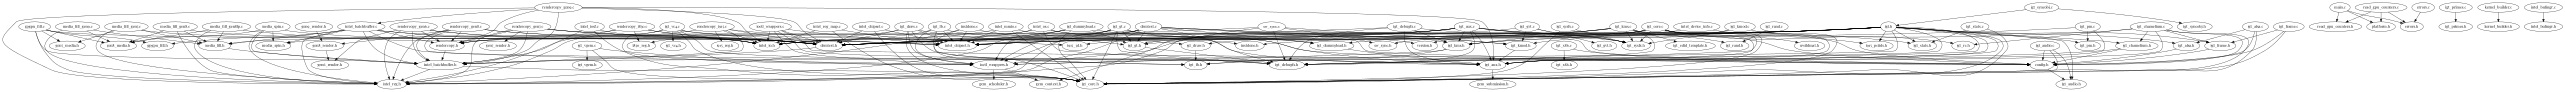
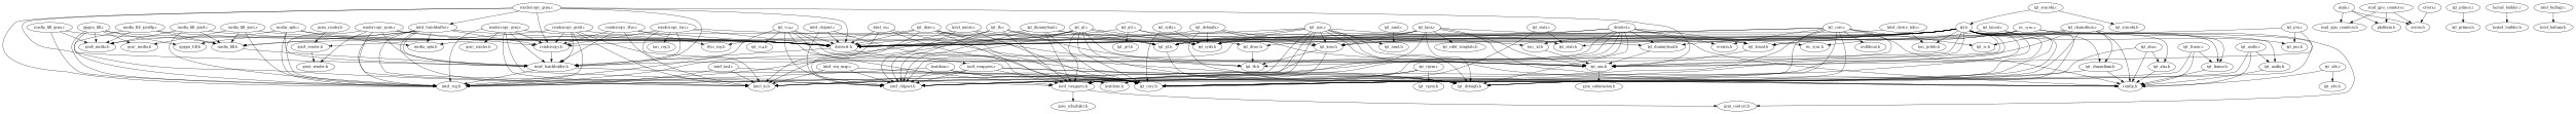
  digraph {
    clusterrank=local
    fontname="Playfair Display"
    fontsize=16
    node [fontname="Playfair Display"]
    edge [fontname="Playfair Display"]
    "igt_draw.c"
    "drmtest.h"
    "intel_chipset.h"
    "ioctl_wrappers.h"
    "igt_core.h"
    "i830_reg.h"
    "igt_fb.h"
    "igt_draw.h"
    "intel_batchbuffer.h"
    "gem_scheduler.h"
    "gem_context.h"
    "intel_reg.h"
    "ioctl_wrappers.c"
    "igt_debugfs.h"
    "intel_io.h"
    "config.h"
    "rendercopy_gen8.c"
    "igt_aux.h"
    "rendercopy.h"
    "gen8_render.h"
    "gem_submission.h"
    "gen6_render.h"
    "drmtest.c"
    "igt_gt.h"
    "igt_kmod.h"
    "igt_dummyload.h"
    "version.h"
    "igt_core.c"
    "igt_sysfs.h"
    "uwildmat.h"
    "igt_rc.h"
    "igt.h"
    "igt_kms.h"
    "igt_pm.h"
    "igt_frame.h"
    "media_spin.h"
    "media_fill.h"
    "igt_chamelium.h"
    "igt_stats.h"
    "instdone.h"
    "i915_3d.h"
    "igt_alsa.h"
    "i915_pciids.h"
    "igt_audio.h"
    "igt_vc4.c"
    "igt_vc4.h"
    "sw_sync.c"
    "sw_sync.h"
    "igt_dummyload.c"
    "intel_mmio.c"
    "intel_batchbuffer.c"
    "gpgpu_fill.h"
    "rendercopy_gen7.c"
    "gen7_render.h"
    "igt_fb.c"
    "intel_os.c"
    "igt_rand.c"
    "igt_rand.h"
    "igt_frame.c"
    "igt_debugfs.c"
    "read_gpu_counters.c"
    "platform.h"
    "errors.h"
    "read_gpu_counters.h"
    "rendercopy_gen9.c"
    "gen9_render.h"
    "rendercopy_gen6.c"
    "igt_gt.c"
    "igt_aux.c"
    "igt_pm.c"
    "media_fill_gen8.c"
    "gen8_media.h"
    "igt_kms.c"
    "igt_edid_template.h"
    "media_spin.c"
    "igt_chamelium.c"
    "intel_reg_map.c"
    "rendercopy_i830.c"
    "gpgpu_fill.c"
    "gen7_media.h"
    "intel_chipset.c"
    "intel_device_info.c"
    "instdone.c"
    "igt_stats.c"
    "igt_primes.c"
    "igt_primes.h"
    "igt_gvt.c"
    "igt_gvt.h"
    "media_fill_gen8lp.c"
    "media_fill_gen7.c"
    "igt_sysfs.c"
    "rendercopy_i915.c"
    "i915_reg.h"
    "kernel_builder.c"
    "kernel_builder.h"
    "igt_audio.c"
    "igt_x86.c"
    "igt_x86.h"
    "igt_syncobj.c"
    "igt_syncobj.h"
    "igt_kmod.c"
    "media_fill_gen9.c"
    "errors.c"
    "intel_iosf.c"
    "main.c"
    "intel_bufmgr.c"
    "intel_bufmgr.h"
    "igt_vgem.c"
    "igt_vgem.h"
    "igt_alsa.c"
    "igt_draw.c" -> "drmtest.h"
    "igt_draw.c" -> "intel_chipset.h"
    "igt_draw.c" -> "ioctl_wrappers.h"
    "igt_draw.c" -> "igt_core.h"
    "igt_draw.c" -> "i830_reg.h"
    "igt_draw.c" -> "igt_fb.h"
    "igt_draw.c" -> "igt_draw.h"
    "drmtest.h" -> "intel_batchbuffer.h"
    "ioctl_wrappers.h" -> "gem_scheduler.h"
    "ioctl_wrappers.h" -> "gem_context.h"
    "igt_draw.h" -> "igt_fb.h"
    "intel_batchbuffer.h" -> "igt_core.h"
    "intel_batchbuffer.h" -> "intel_reg.h"
-   "ioctl_wrappers.c" -> "drmtest.h"
+   "drmtest.h" -> "ioctl_wrappers.c"
    "ioctl_wrappers.c" -> "intel_chipset.h"
    "ioctl_wrappers.c" -> "ioctl_wrappers.h"
    "ioctl_wrappers.c" -> "igt_debugfs.h"
    "ioctl_wrappers.c" -> "intel_io.h"
    "ioctl_wrappers.c" -> "config.h"
    "rendercopy_gen8.c" -> "drmtest.h"
    "rendercopy_gen8.c" -> "intel_batchbuffer.h"
    "rendercopy_gen8.c" -> "intel_reg.h"
    "rendercopy_gen8.c" -> "intel_io.h"
    "rendercopy_gen8.c" -> "igt_aux.h"
    "rendercopy_gen8.c" -> "rendercopy.h"
    "rendercopy_gen8.c" -> "gen8_render.h"
    "igt_aux.h" -> "gem_submission.h"
    "rendercopy.h" -> "intel_batchbuffer.h"
    "gen8_render.h" -> "gen6_render.h"
    "drmtest.c" -> "drmtest.h"
    "drmtest.c" -> "intel_chipset.h"
    "drmtest.c" -> "ioctl_wrappers.h"
    "drmtest.c" -> "intel_reg.h"
    "drmtest.c" -> "igt_debugfs.h"
    "drmtest.c" -> "intel_io.h"
    "drmtest.c" -> "config.h"
    "drmtest.c" -> "igt_gt.h"
    "drmtest.c" -> "igt_kmod.h"
    "drmtest.c" -> "igt_dummyload.h"
    "drmtest.c" -> "version.h"
    "igt_gt.h" -> "igt_debugfs.h"
    "igt_kmod.h" -> "igt_aux.h"
    "igt_dummyload.h" -> "igt_aux.h"
    "igt_core.c" -> "drmtest.h"
    "igt_core.c" -> "intel_chipset.h"
    "igt_core.c" -> "igt_core.h"
    "igt_core.c" -> "igt_debugfs.h"
    "igt_core.c" -> "intel_io.h"
    "igt_core.c" -> "config.h"
    "igt_core.c" -> "igt_aux.h"
    "igt_core.c" -> "version.h"
    "igt_core.c" -> "igt_sysfs.h"
    "igt_core.c" -> "uwildmat.h"
    "igt_core.c" -> "igt_rc.h"
    "igt.h" -> "drmtest.h"
    "igt.h" -> "intel_chipset.h"
    "igt.h" -> "ioctl_wrappers.h"
    "igt.h" -> "igt_core.h"
    "igt.h" -> "igt_fb.h"
    "igt.h" -> "igt_draw.h"
    "igt.h" -> "intel_batchbuffer.h"
    "igt.h" -> "igt_debugfs.h"
    "igt.h" -> "intel_io.h"
    "igt.h" -> "igt_aux.h"
    "igt.h" -> "rendercopy.h"
    "igt.h" -> "igt_gt.h"
    "igt.h" -> "igt_dummyload.h"
    "igt.h" -> "igt_kms.h"
    "igt.h" -> "igt_pm.h"
    "igt.h" -> "igt_frame.h"
    "igt.h" -> "media_spin.h"
    "igt.h" -> "media_fill.h"
    "igt.h" -> "igt_chamelium.h"
    "igt.h" -> "igt_stats.h"
    "igt.h" -> "instdone.h"
    "igt.h" -> "i915_3d.h"
    "igt.h" -> "igt_alsa.h"
    "igt.h" -> "i915_pciids.h"
    "igt.h" -> "igt_audio.h"
    "igt_kms.h" -> "ioctl_wrappers.h"
    "igt_kms.h" -> "igt_fb.h"
    "igt_frame.h" -> "config.h"
    "media_fill.h" -> "intel_batchbuffer.h"
    "igt_chamelium.h" -> "igt_debugfs.h"
    "igt_chamelium.h" -> "config.h"
    "igt_alsa.h" -> "config.h"
-   "config.h" -> "igt_audio.h"
+   "igt_audio.h" -> "config.h"
    "igt_vc4.c" -> "drmtest.h"
    "igt_vc4.c" -> "intel_chipset.h"
    "igt_vc4.c" -> "ioctl_wrappers.h"
    "igt_vc4.c" -> "igt_core.h"
    "igt_vc4.c" -> "intel_reg.h"
    "igt_vc4.c" -> "igt_aux.h"
    "igt_vc4.c" -> "igt_vc4.h"
    "sw_sync.c" -> "drmtest.h"
    "sw_sync.c" -> "gem_context.h"
    "sw_sync.c" -> "igt_debugfs.h"
    "sw_sync.c" -> "igt_kmod.h"
    "sw_sync.c" -> "sw_sync.h"
    "igt_dummyload.c" -> "intel_chipset.h"
    "igt_dummyload.c" -> "ioctl_wrappers.h"
    "igt_dummyload.c" -> "igt_core.h"
    "igt_dummyload.c" -> "intel_reg.h"
    "igt_dummyload.c" -> "igt_gt.h"
    "igt_dummyload.c" -> "igt_dummyload.h"
    "intel_mmio.c" -> "intel_chipset.h"
    "intel_mmio.c" -> "igt_core.h"
    "intel_mmio.c" -> "intel_io.h"
    "intel_mmio.c" -> "igt_gt.h"
    "intel_batchbuffer.c" -> "drmtest.h"
    "intel_batchbuffer.c" -> "intel_chipset.h"
    "intel_batchbuffer.c" -> "ioctl_wrappers.h"
    "intel_batchbuffer.c" -> "intel_batchbuffer.h"
    "intel_batchbuffer.c" -> "intel_reg.h"
    "intel_batchbuffer.c" -> "rendercopy.h"
    "intel_batchbuffer.c" -> "media_spin.h"
    "intel_batchbuffer.c" -> "media_fill.h"
    "intel_batchbuffer.c" -> "gpgpu_fill.h"
    "rendercopy_gen7.c" -> "drmtest.h"
    "rendercopy_gen7.c" -> "intel_chipset.h"
    "rendercopy_gen7.c" -> "intel_batchbuffer.h"
    "rendercopy_gen7.c" -> "intel_reg.h"
    "rendercopy_gen7.c" -> "intel_io.h"
    "rendercopy_gen7.c" -> "rendercopy.h"
    "rendercopy_gen7.c" -> "gen7_render.h"
    "igt_fb.c" -> "drmtest.h"
    "igt_fb.c" -> "intel_chipset.h"
    "igt_fb.c" -> "ioctl_wrappers.h"
    "igt_fb.c" -> "igt_fb.h"
    "igt_fb.c" -> "igt_kms.h"
    "intel_os.c" -> "drmtest.h"
    "intel_os.c" -> "igt_debugfs.h"
    "intel_os.c" -> "intel_io.h"
    "intel_os.c" -> "config.h"
-   "intel_os.c" -> "igt_aux.h"
+   "i915_3d.h" -> "igt_aux.h"
    "igt_rand.c" -> "igt_rand.h"
    "igt_frame.c" -> "igt_core.h"
    "igt_frame.c" -> "config.h"
    "igt_frame.c" -> "igt_frame.h"
    "igt_debugfs.c" -> "drmtest.h"
    "igt_debugfs.c" -> "igt_debugfs.h"
    "igt_debugfs.c" -> "igt_aux.h"
    "igt_debugfs.c" -> "igt_sysfs.h"
    "igt_debugfs.c" -> "igt_kms.h"
    "read_gpu_counters.c" -> "platform.h"
    "read_gpu_counters.c" -> "errors.h"
    "read_gpu_counters.c" -> "read_gpu_counters.h"
    "rendercopy_gen9.c" -> "drmtest.h"
    "rendercopy_gen9.c" -> "intel_batchbuffer.h"
    "rendercopy_gen9.c" -> "intel_reg.h"
    "rendercopy_gen9.c" -> "intel_io.h"
    "rendercopy_gen9.c" -> "igt_aux.h"
    "rendercopy_gen9.c" -> "rendercopy.h"
    "rendercopy_gen9.c" -> "intel_batchbuffer.c"
    "gen9_render.h" -> "gen8_render.h"
    "rendercopy_gen6.c" -> "drmtest.h"
    "rendercopy_gen6.c" -> "intel_batchbuffer.h"
    "rendercopy_gen6.c" -> "intel_reg.h"
    "rendercopy_gen6.c" -> "intel_io.h"
    "rendercopy_gen6.c" -> "rendercopy.h"
    "rendercopy_gen6.c" -> "gen6_render.h"
    "igt_gt.c" -> "drmtest.h"
    "igt_gt.c" -> "intel_chipset.h"
    "igt_gt.c" -> "ioctl_wrappers.h"
    "igt_gt.c" -> "igt_core.h"
    "igt_gt.c" -> "intel_reg.h"
    "igt_gt.c" -> "igt_debugfs.h"
    "igt_gt.c" -> "igt_aux.h"
    "igt_gt.c" -> "igt_gt.h"
    "igt_gt.c" -> "igt_sysfs.h"
    "igt_aux.c" -> "drmtest.h"
    "igt_aux.c" -> "intel_chipset.h"
    "igt_aux.c" -> "ioctl_wrappers.h"
    "igt_aux.c" -> "intel_reg.h"
    "igt_aux.c" -> "igt_debugfs.h"
    "igt_aux.c" -> "config.h"
    "igt_aux.c" -> "igt_aux.h"
    "igt_aux.c" -> "igt_gt.h"
    "igt_aux.c" -> "igt_sysfs.h"
    "igt_aux.c" -> "igt_kms.h"
    "igt_aux.c" -> "igt_stats.h"
    "igt_aux.c" -> "igt_rand.h"
    "igt_pm.c" -> "drmtest.h"
    "igt_pm.c" -> "igt_aux.h"
    "igt_pm.c" -> "igt_pm.h"
    "media_fill_gen8.c" -> "drmtest.h"
    "media_fill_gen8.c" -> "intel_reg.h"
    "media_fill_gen8.c" -> "media_fill.h"
    "media_fill_gen8.c" -> "gen8_media.h"
    "igt_kms.c" -> "drmtest.h"
    "igt_kms.c" -> "intel_chipset.h"
    "igt_kms.c" -> "igt_debugfs.h"
    "igt_kms.c" -> "config.h"
    "igt_kms.c" -> "igt_aux.h"
    "igt_kms.c" -> "igt_sysfs.h"
    "igt_kms.c" -> "igt_kms.h"
    "igt_kms.c" -> "sw_sync.h"
    "igt_kms.c" -> "igt_edid_template.h"
    "media_spin.c" -> "drmtest.h"
    "media_spin.c" -> "intel_batchbuffer.h"
    "media_spin.c" -> "intel_reg.h"
    "media_spin.c" -> "media_spin.h"
    "media_spin.c" -> "gen8_media.h"
    "igt_chamelium.c" -> "igt_core.h"
    "igt_chamelium.c" -> "config.h"
    "igt_chamelium.c" -> "igt_aux.h"
    "igt_chamelium.c" -> "igt_rc.h"
    "igt_chamelium.c" -> "igt_kms.h"
    "igt_chamelium.c" -> "igt_frame.h"
    "igt_chamelium.c" -> "igt_chamelium.h"
    "intel_reg_map.c" -> "intel_chipset.h"
    "intel_reg_map.c" -> "igt_core.h"
    "intel_reg_map.c" -> "intel_io.h"
    "rendercopy_i830.c" -> "drmtest.h"
    "rendercopy_i830.c" -> "i830_reg.h"
    "rendercopy_i830.c" -> "intel_batchbuffer.h"
    "rendercopy_i830.c" -> "intel_io.h"
    "rendercopy_i830.c" -> "rendercopy.h"
    "gpgpu_fill.c" -> "drmtest.h"
    "gpgpu_fill.c" -> "intel_batchbuffer.h"
    "gpgpu_fill.c" -> "intel_reg.h"
    "gpgpu_fill.c" -> "gpgpu_fill.h"
    "gpgpu_fill.c" -> "gen8_media.h"
    "gpgpu_fill.c" -> "gen7_media.h"
    "intel_chipset.c" -> "drmtest.h"
    "intel_chipset.c" -> "intel_chipset.h"
    "intel_chipset.c" -> "igt_core.h"
    "intel_device_info.c" -> "intel_chipset.h"
    "intel_device_info.c" -> "i915_pciids.h"
    "instdone.c" -> "intel_chipset.h"
    "instdone.c" -> "igt_core.h"
    "instdone.c" -> "intel_reg.h"
    "instdone.c" -> "instdone.h"
    "igt_stats.c" -> "igt_core.h"
    "igt_stats.c" -> "igt_stats.h"
    "igt_primes.c" -> "igt_primes.h"
    "igt_gvt.c" -> "drmtest.h"
    "igt_gvt.c" -> "igt_kmod.h"
    "igt_gvt.c" -> "igt_sysfs.h"
    "igt_gvt.c" -> "igt_gvt.h"
    "media_fill_gen8lp.c" -> "drmtest.h"
    "media_fill_gen8lp.c" -> "intel_reg.h"
    "media_fill_gen8lp.c" -> "media_fill.h"
    "media_fill_gen8lp.c" -> "gen8_media.h"
    "media_fill_gen7.c" -> "drmtest.h"
    "media_fill_gen7.c" -> "intel_reg.h"
    "media_fill_gen7.c" -> "media_fill.h"
    "media_fill_gen7.c" -> "gen7_media.h"
    "igt_sysfs.c" -> "igt_core.h"
    "igt_sysfs.c" -> "igt_sysfs.h"
    "rendercopy_i915.c" -> "drmtest.h"
    "rendercopy_i915.c" -> "intel_batchbuffer.h"
    "rendercopy_i915.c" -> "intel_io.h"
    "rendercopy_i915.c" -> "rendercopy.h"
    "rendercopy_i915.c" -> "i915_3d.h"
    "rendercopy_i915.c" -> "i915_reg.h"
    "kernel_builder.c" -> "kernel_builder.h"
    "igt_audio.c" -> "igt_core.h"
    "igt_audio.c" -> "config.h"
    "igt_audio.c" -> "igt_audio.h"
    "igt_x86.c" -> "config.h"
    "igt_x86.c" -> "igt_x86.h"
    "igt_syncobj.c" -> "igt.h"
    "igt_syncobj.c" -> "igt_syncobj.h"
    "igt_kmod.c" -> "igt_core.h"
    "igt_kmod.c" -> "igt_kmod.h"
-   "igt_kmod.c" -> "igt_sysfs.h"
    "media_fill_gen9.c" -> "intel_reg.h"
    "media_fill_gen9.c" -> "media_fill.h"
    "media_fill_gen9.c" -> "gen8_media.h"
    "errors.c" -> "errors.h"
    "intel_iosf.c" -> "igt_core.h"
    "intel_iosf.c" -> "intel_reg.h"
    "intel_iosf.c" -> "intel_io.h"
    "main.c" -> "platform.h"
    "main.c" -> "errors.h"
    "main.c" -> "read_gpu_counters.h"
    "intel_bufmgr.c" -> "intel_bufmgr.h"
    "igt_vgem.c" -> "ioctl_wrappers.h"
    "igt_vgem.c" -> "igt_core.h"
    "igt_vgem.c" -> "igt_vgem.h"
    "igt_alsa.c" -> "igt_core.h"
    "igt_alsa.c" -> "config.h"
    "igt_alsa.c" -> "igt_alsa.h"
  }
